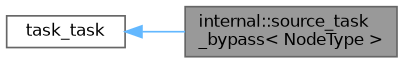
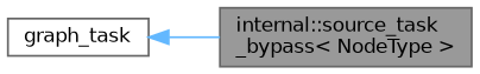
  digraph {
    rankdir=LR
    node [color=gray40 fontname=Helvetica fontsize=10 shape=box style=filled]
    n1 [fillcolor=grey60 fontcolor=black height=0.2 label="internal::source_task\l_bypass\< NodeType \>" width=0.4]
-   n2 [fillcolor=white height=0.2 label=task_task width=0.4]
+   n2 [fillcolor=white height=0.2 label=graph_task width=0.4]
    n2 -> n1 [color=steelblue1 dir=back fontname=Helvetica fontsize=10 labelfontname=Helvetica labelfontsize=10 style=solid]
  }
